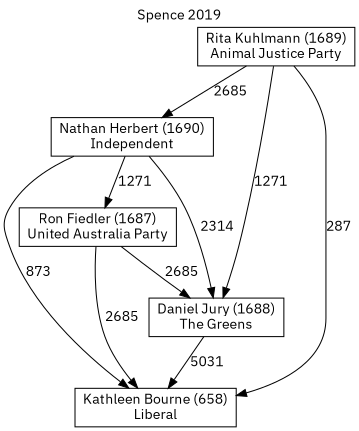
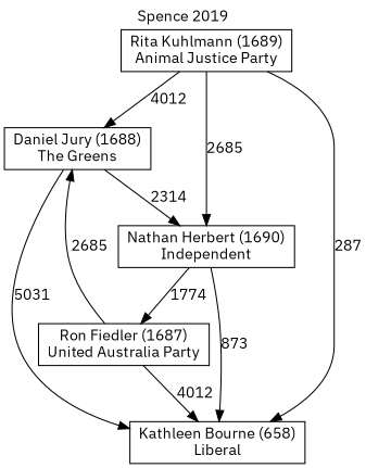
  digraph {
    fontname="IBM Plex Sans"
    label="Spence 2019"
    labelloc=t
    mclimit=10
    node [fontname="IBM Plex Sans" shape=box]
    edge [fontname="IBM Plex Sans"]
    n1 [label="Kathleen Bourne (658)\nLiberal"]
    n2 [label="Daniel Jury (1688)\nThe Greens"]
    n3 [label="Ron Fiedler (1687)\nUnited Australia Party"]
    n4 [label="Nathan Herbert (1690)\nIndependent"]
    n5 [label="Rita Kuhlmann (1689)\nAnimal Justice Party"]
    n2 -> n1 [label=5031]
-   n3 -> n1 [label=2685]
+   n3 -> n1 [label=4012]
    n3 -> n2 [label=2685]
    n4 -> n1 [label=873]
-   n4 -> n2 [label=2314]
-   n4 -> n3 [label=1271]
+   n2 -> n4 [label=2314]
+   n4 -> n3 [label=1774]
    n5 -> n1 [label=287]
-   n5 -> n2 [label=1271]
+   n5 -> n2 [label=4012]
    n5 -> n4 [label=2685]
  }
